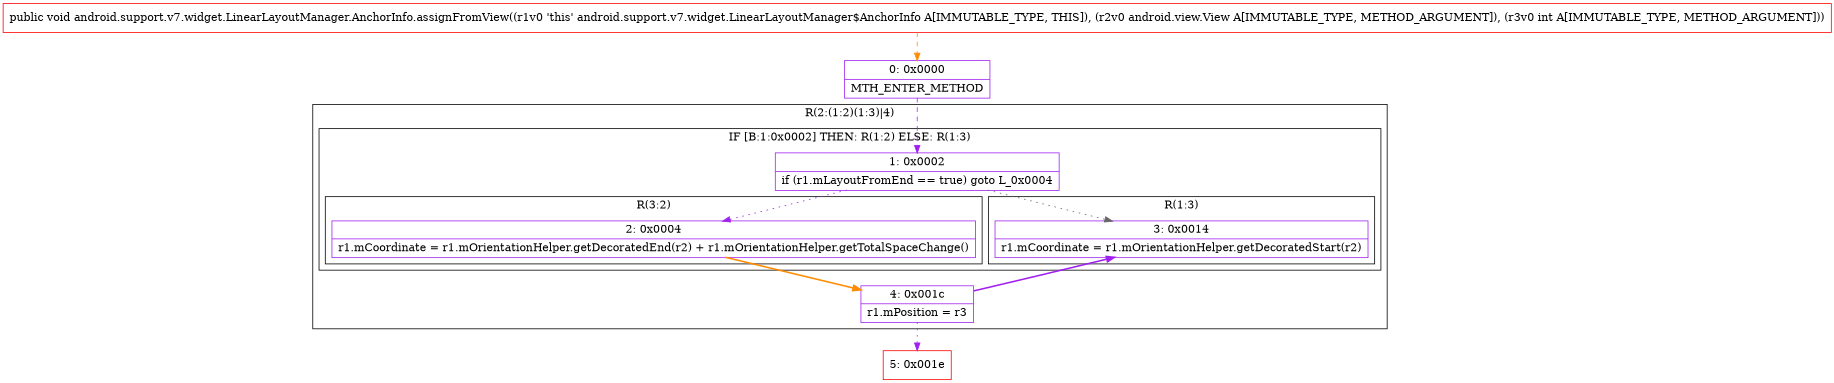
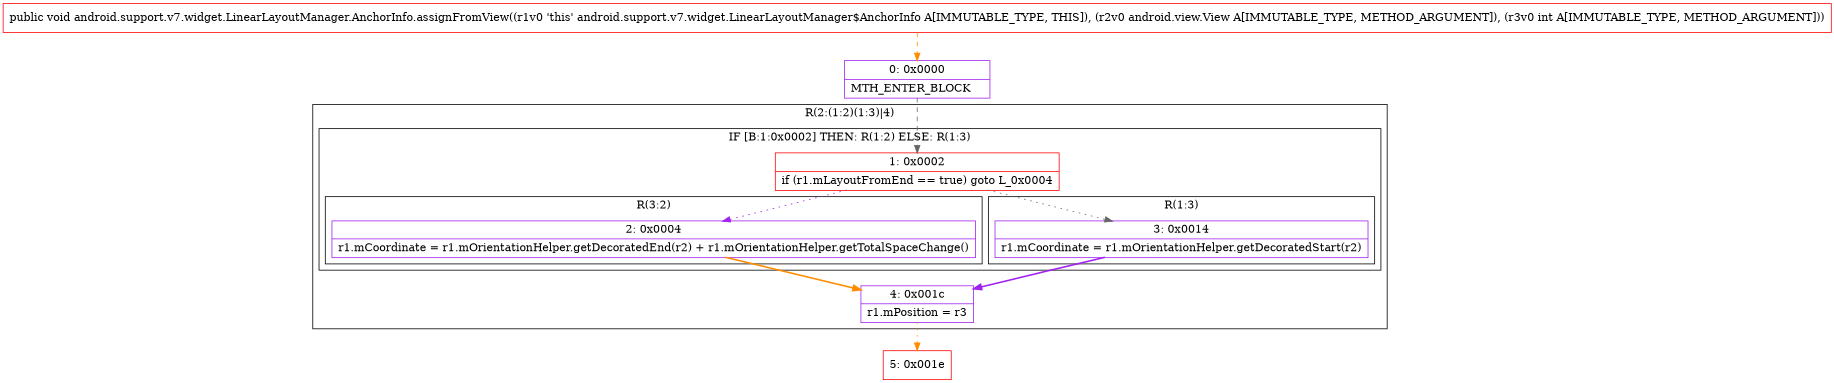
  digraph {
    fontname="DejaVu Serif"
    node [color=purple fontname="DejaVu Serif" shape=record]
    edge [color=purple fontname="DejaVu Serif" style=dotted]
    n1 [label="{2\:\ 0x0004|r1.mCoordinate = r1.mOrientationHelper.getDecoratedEnd(r2) + r1.mOrientationHelper.getTotalSpaceChange()\l}"]
    n2 [label="{3\:\ 0x0014|r1.mCoordinate = r1.mOrientationHelper.getDecoratedStart(r2)\l}"]
-   n3 [label="{1\:\ 0x0002|if (r1.mLayoutFromEnd == true) goto L_0x0004\l}"]
+   n3 [color=red label="{1\:\ 0x0002|if (r1.mLayoutFromEnd == true) goto L_0x0004\l}"]
    n4 [label="{4\:\ 0x001c|r1.mPosition = r3\l}"]
    n5 [color=red label="{5\:\ 0x001e}"]
-   n6 [label="{0\:\ 0x0000|MTH_ENTER_METHOD\l}"]
+   n6 [label="{0\:\ 0x0000|MTH_ENTER_BLOCK\l}"]
    n7 [color=red label="{public void android.support.v7.widget.LinearLayoutManager.AnchorInfo.assignFromView((r1v0 'this' android.support.v7.widget.LinearLayoutManager$AnchorInfo A[IMMUTABLE_TYPE, THIS]), (r2v0 android.view.View A[IMMUTABLE_TYPE, METHOD_ARGUMENT]), (r3v0 int A[IMMUTABLE_TYPE, METHOD_ARGUMENT])) }"]
    subgraph cluster_1 {
      label="R(2:(1:2)(1:3)|4)"
      n4
      subgraph cluster_2 {
        label="IF [B:1:0x0002] THEN: R(1:2) ELSE: R(1:3)"
        n3
        subgraph cluster_3 {
          label="R(3:2)"
          n1
        }
        subgraph cluster_4 {
          label="R(1:3)"
          n2
        }
      }
    }
    n1 -> n4 [color=darkorange style=bold]
-   n4 -> n2 [style=bold]
+   n2 -> n4 [style=bold]
    n3 -> n1
    n3 -> n2 [color=gray40]
-   n4 -> n5
-   n6 -> n3 [style=dashed]
+   n4 -> n5 [color=darkorange]
+   n6 -> n3 [color=gray40 style=dashed]
    n7 -> n6 [color=darkorange style=dashed]
  }
